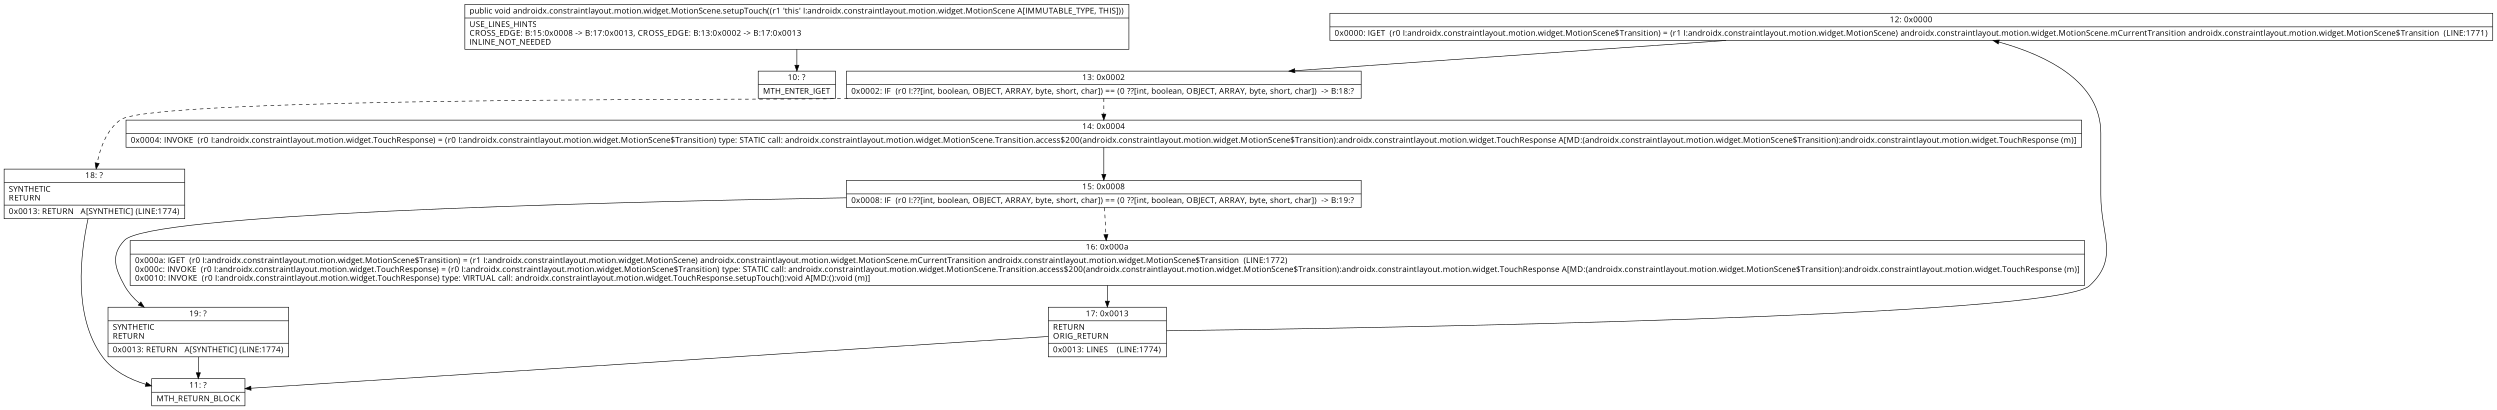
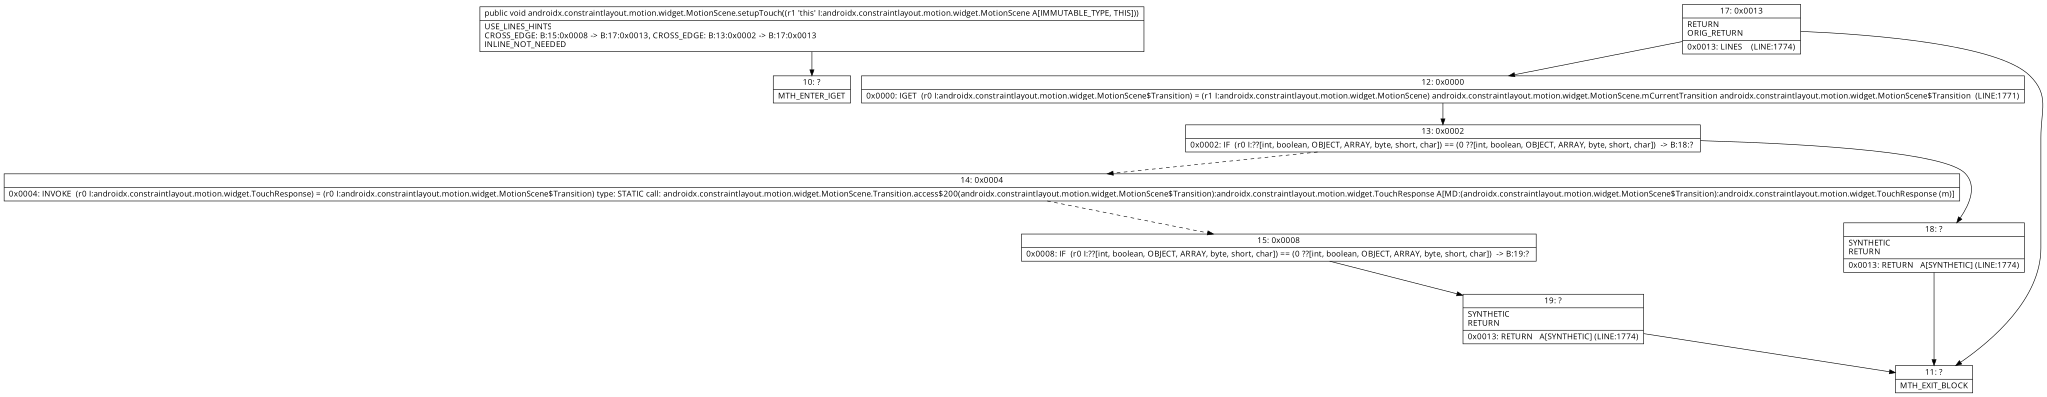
  digraph {
    fontname="Open Sans"
    node [fontname="Open Sans" shape=record]
    edge [fontname="Open Sans"]
    n1 [label="{10\:\ ?|MTH_ENTER_IGET\l}"]
    n2 [label="{12\:\ 0x0000|0x0000: IGET  (r0 I:androidx.constraintlayout.motion.widget.MotionScene$Transition) = (r1 I:androidx.constraintlayout.motion.widget.MotionScene) androidx.constraintlayout.motion.widget.MotionScene.mCurrentTransition androidx.constraintlayout.motion.widget.MotionScene$Transition  (LINE:1771)\l}"]
    n3 [label="{13\:\ 0x0002|0x0002: IF  (r0 I:??[int, boolean, OBJECT, ARRAY, byte, short, char]) == (0 ??[int, boolean, OBJECT, ARRAY, byte, short, char])  \-\> B:18:? \l}"]
    n4 [label="{14\:\ 0x0004|0x0004: INVOKE  (r0 I:androidx.constraintlayout.motion.widget.TouchResponse) = (r0 I:androidx.constraintlayout.motion.widget.MotionScene$Transition) type: STATIC call: androidx.constraintlayout.motion.widget.MotionScene.Transition.access$200(androidx.constraintlayout.motion.widget.MotionScene$Transition):androidx.constraintlayout.motion.widget.TouchResponse A[MD:(androidx.constraintlayout.motion.widget.MotionScene$Transition):androidx.constraintlayout.motion.widget.TouchResponse (m)]\l}"]
    n5 [label="{18\:\ ?|SYNTHETIC\lRETURN\l|0x0013: RETURN   A[SYNTHETIC] (LINE:1774)\l}"]
    n6 [label="{15\:\ 0x0008|0x0008: IF  (r0 I:??[int, boolean, OBJECT, ARRAY, byte, short, char]) == (0 ??[int, boolean, OBJECT, ARRAY, byte, short, char])  \-\> B:19:? \l}"]
-   n7 [label="{11\:\ ?|MTH_RETURN_BLOCK\l}"]
-   n8 [label="{16\:\ 0x000a|0x000a: IGET  (r0 I:androidx.constraintlayout.motion.widget.MotionScene$Transition) = (r1 I:androidx.constraintlayout.motion.widget.MotionScene) androidx.constraintlayout.motion.widget.MotionScene.mCurrentTransition androidx.constraintlayout.motion.widget.MotionScene$Transition  (LINE:1772)\l0x000c: INVOKE  (r0 I:androidx.constraintlayout.motion.widget.TouchResponse) = (r0 I:androidx.constraintlayout.motion.widget.MotionScene$Transition) type: STATIC call: androidx.constraintlayout.motion.widget.MotionScene.Transition.access$200(androidx.constraintlayout.motion.widget.MotionScene$Transition):androidx.constraintlayout.motion.widget.TouchResponse A[MD:(androidx.constraintlayout.motion.widget.MotionScene$Transition):androidx.constraintlayout.motion.widget.TouchResponse (m)]\l0x0010: INVOKE  (r0 I:androidx.constraintlayout.motion.widget.TouchResponse) type: VIRTUAL call: androidx.constraintlayout.motion.widget.TouchResponse.setupTouch():void A[MD:():void (m)]\l}"]
+   n7 [label="{11\:\ ?|MTH_EXIT_BLOCK\l}"]
    n9 [label="{19\:\ ?|SYNTHETIC\lRETURN\l|0x0013: RETURN   A[SYNTHETIC] (LINE:1774)\l}"]
    n10 [label="{17\:\ 0x0013|RETURN\lORIG_RETURN\l|0x0013: LINES    (LINE:1774)\l}"]
    n11 [label="{public void androidx.constraintlayout.motion.widget.MotionScene.setupTouch((r1 'this' I:androidx.constraintlayout.motion.widget.MotionScene A[IMMUTABLE_TYPE, THIS]))  | USE_LINES_HINTS\lCROSS_EDGE: B:15:0x0008 \-\> B:17:0x0013, CROSS_EDGE: B:13:0x0002 \-\> B:17:0x0013\lINLINE_NOT_NEEDED\l}"]
    n2 -> n3
    n3 -> n4 [style=dashed]
-   n3 -> n5 [style=dashed]
-   n4 -> n6
+   n3 -> n5
+   n4 -> n6 [style=dashed]
    n5 -> n7
-   n6 -> n8 [style=dashed]
    n6 -> n9
-   n8 -> n10
    n9 -> n7
    n10 -> n2
    n10 -> n7
    n11 -> n1
  }
